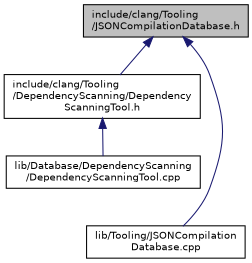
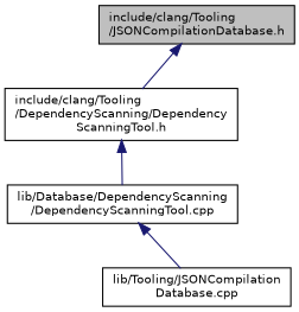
  digraph {
    node [color=black fontname=Helvetica fontsize=10 shape=record]
    edge [color=midnightblue dir=back fontname=Helvetica fontsize=10 labelfontname=Helvetica labelfontsize=10 style=solid]
    n1 [fillcolor=grey75 fontcolor=black height=0.2 label="include/clang/Tooling\l/JSONCompilationDatabase.h" style=filled width=0.4]
    n2 [height=0.2 label="include/clang/Tooling\l/DependencyScanning/Dependency\lScanningTool.h" width=0.4]
    n3 [height=0.2 label="lib/Tooling/JSONCompilation\lDatabase.cpp" width=0.4]
    n4 [height=0.2 label="lib/Database/DependencyScanning\l/DependencyScanningTool.cpp" width=0.4]
    n1 -> n2
-   n1 -> n3
+   n4 -> n3
    n2 -> n4
  }
